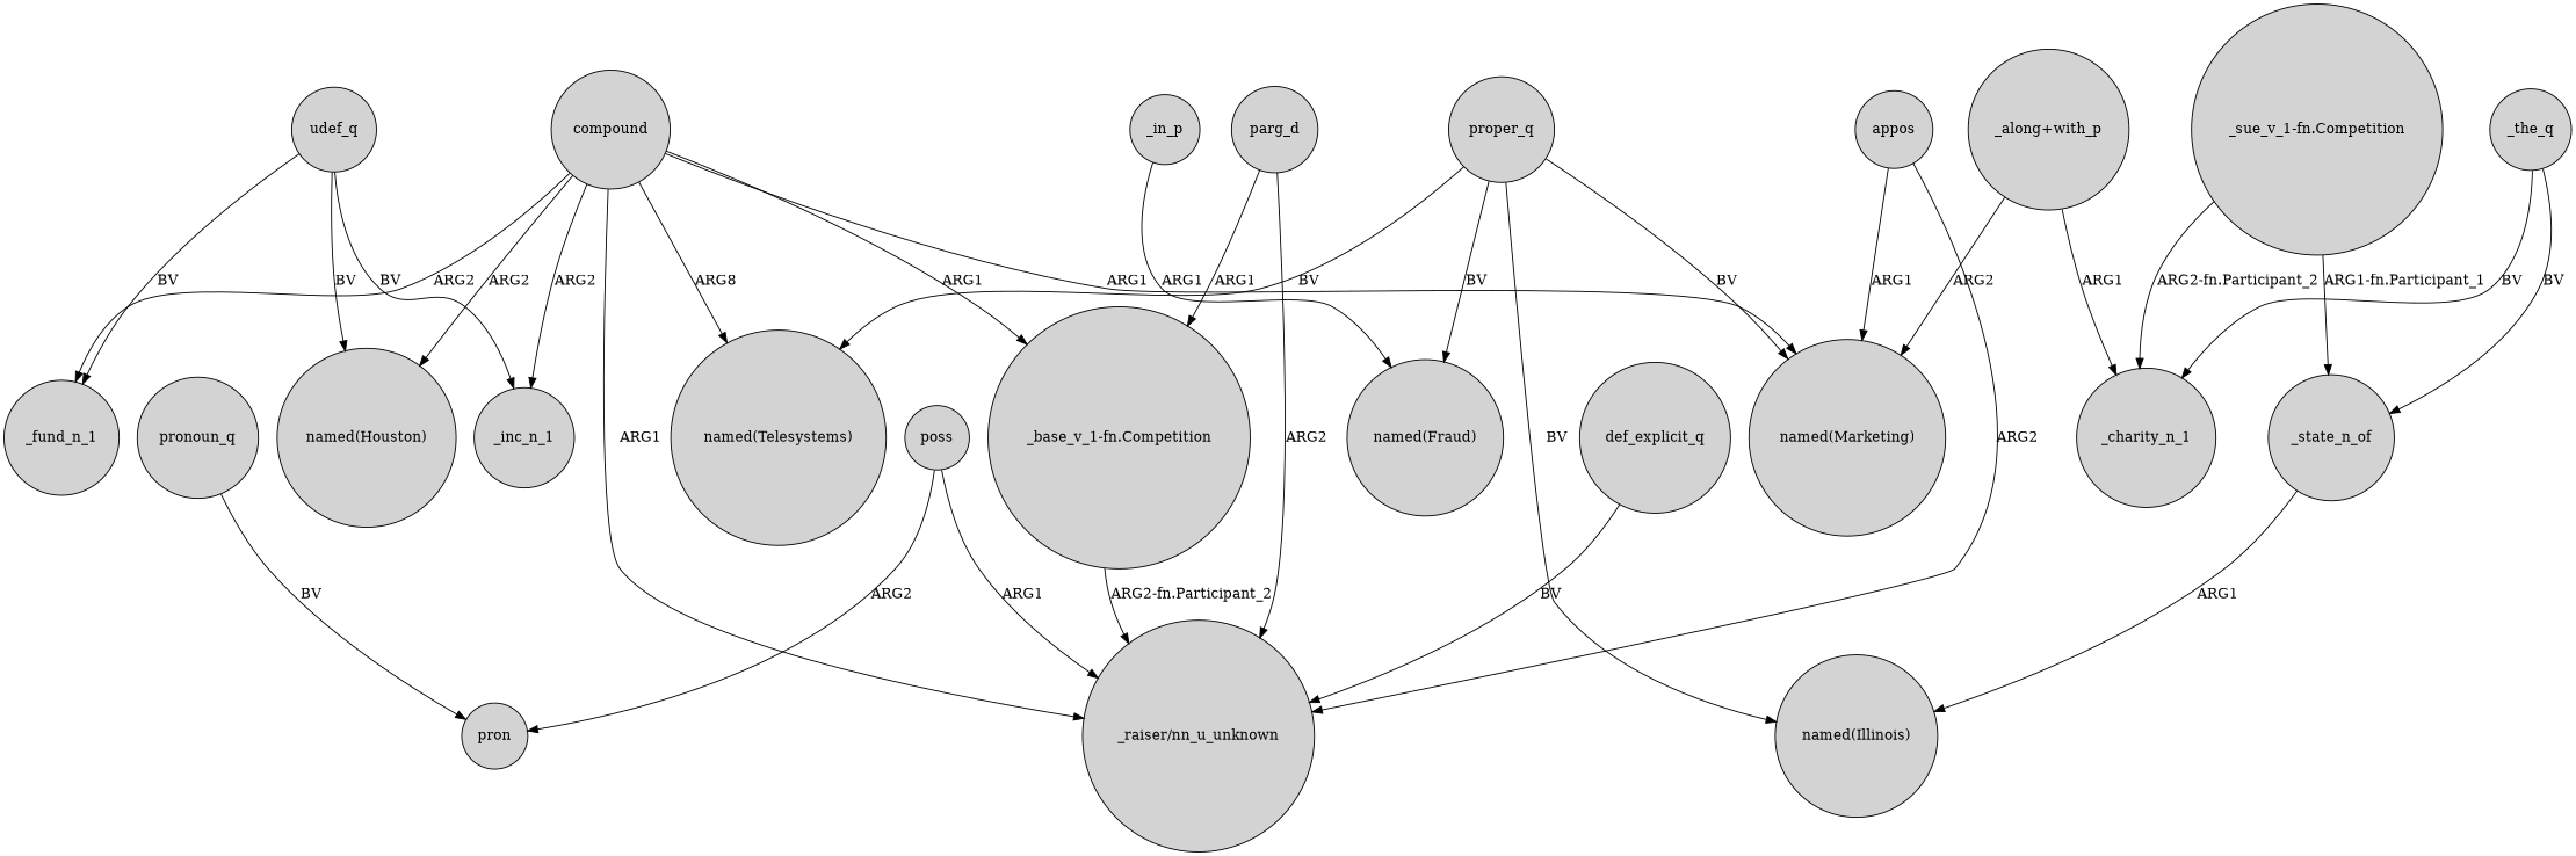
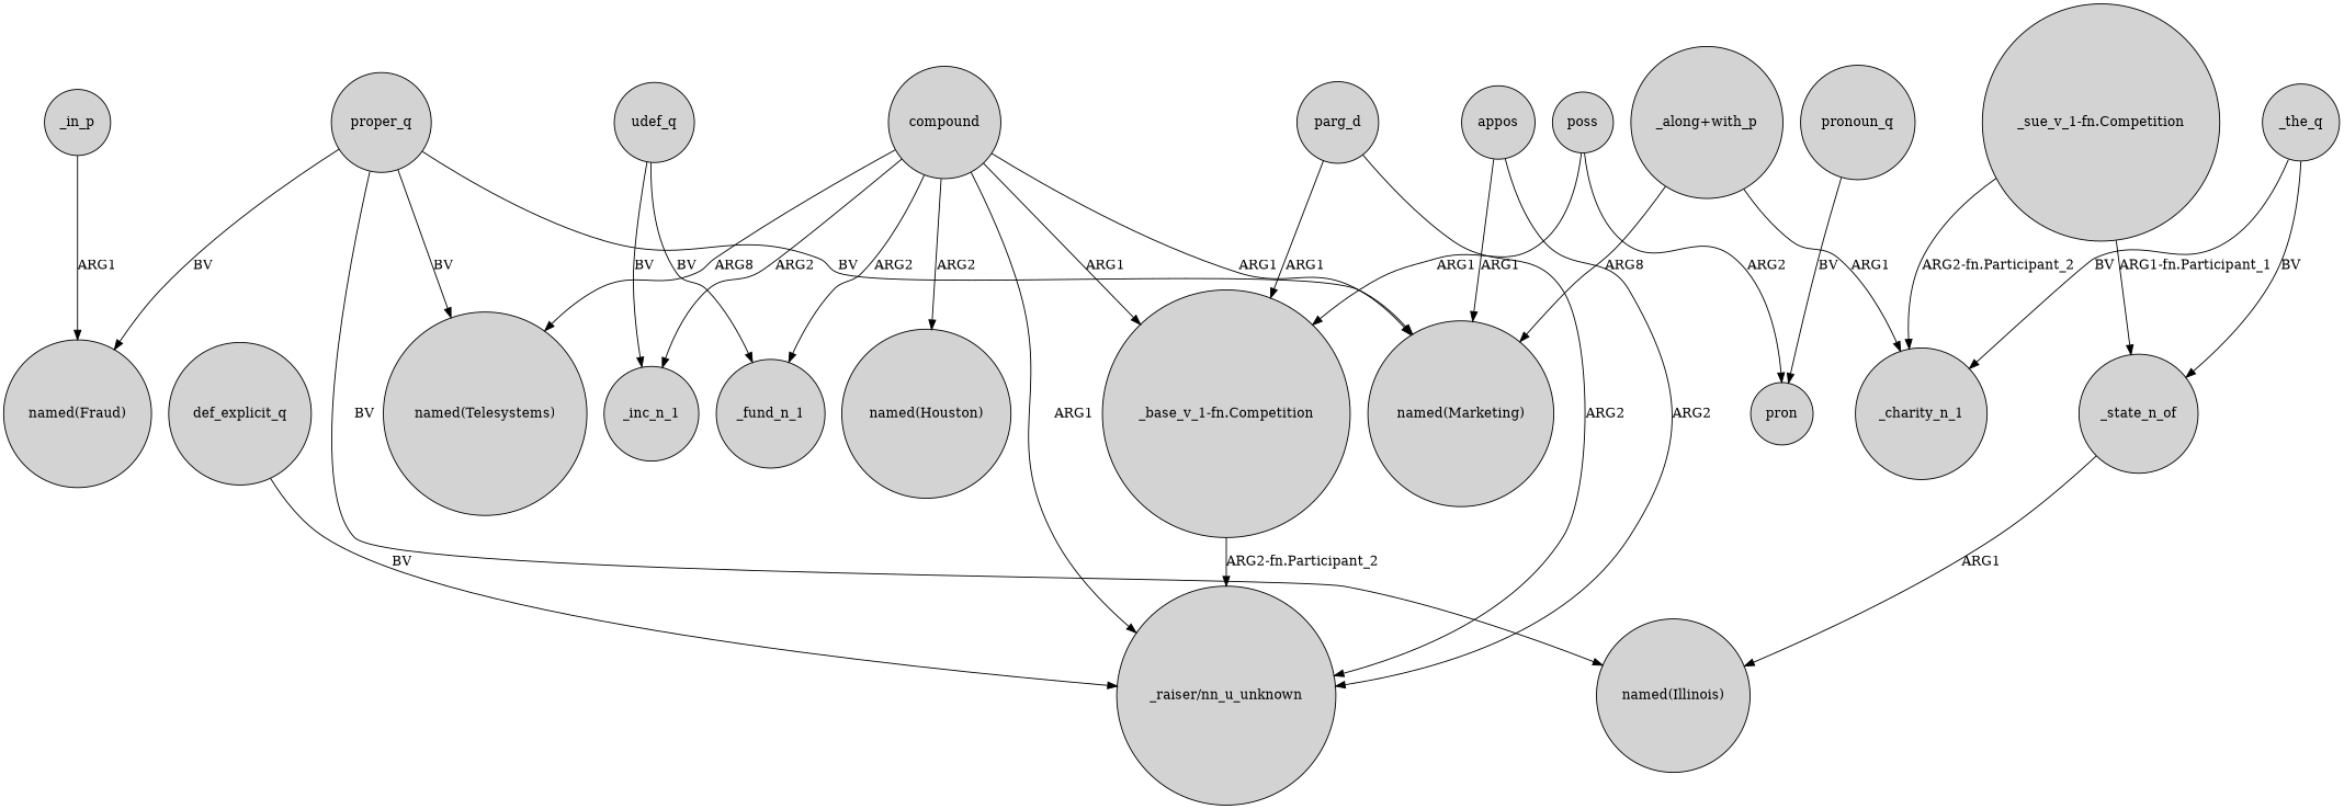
  digraph {
    node [shape=circle style=filled]
    _in_p
    "named(Fraud)"
    compound
    _fund_n_1
    "named(Telesystems)"
    "_raiser/nn_u_unknown"
    "_base_v_1-fn.Competition"
    "named(Marketing)"
    _inc_n_1
    "named(Houston)"
    poss
    pron
    "_sue_v_1-fn.Competition"
    _charity_n_1
    _state_n_of
    "named(Illinois)"
    _the_q
    proper_q
    udef_q
    def_explicit_q
    pronoun_q
    appos
    "_along+with_p"
    parg_d
    _in_p -> "named(Fraud)" [label=ARG1]
    compound -> _fund_n_1 [label=ARG2]
    compound -> "named(Telesystems)" [label=ARG8]
    compound -> "_raiser/nn_u_unknown" [label=ARG1]
    compound -> "_base_v_1-fn.Competition" [label=ARG1]
    compound -> "named(Marketing)" [label=ARG1]
    compound -> _inc_n_1 [label=ARG2]
    compound -> "named(Houston)" [label=ARG2]
    "_base_v_1-fn.Competition" -> "_raiser/nn_u_unknown" [label="ARG2-fn.Participant_2"]
-   poss -> "_raiser/nn_u_unknown" [label=ARG1]
+   poss -> "_base_v_1-fn.Competition" [label=ARG1]
    poss -> pron [label=ARG2]
    "_sue_v_1-fn.Competition" -> _charity_n_1 [label="ARG2-fn.Participant_2"]
    "_sue_v_1-fn.Competition" -> _state_n_of [label="ARG1-fn.Participant_1"]
    _state_n_of -> "named(Illinois)" [label=ARG1]
    _the_q -> _charity_n_1 [label=BV]
    _the_q -> _state_n_of [label=BV]
    proper_q -> "named(Fraud)" [label=BV]
    proper_q -> "named(Telesystems)" [label=BV]
    proper_q -> "named(Marketing)" [label=BV]
    proper_q -> "named(Illinois)" [label=BV]
    udef_q -> _fund_n_1 [label=BV]
    udef_q -> _inc_n_1 [label=BV]
-   udef_q -> "named(Houston)" [label=BV]
    def_explicit_q -> "_raiser/nn_u_unknown" [label=BV]
    pronoun_q -> pron [label=BV]
    appos -> "_raiser/nn_u_unknown" [label=ARG2]
    appos -> "named(Marketing)" [label=ARG1]
-   "_along+with_p" -> "named(Marketing)" [label=ARG2]
+   "_along+with_p" -> "named(Marketing)" [label=ARG8]
    "_along+with_p" -> _charity_n_1 [label=ARG1]
    parg_d -> "_raiser/nn_u_unknown" [label=ARG2]
    parg_d -> "_base_v_1-fn.Competition" [label=ARG1]
  }
